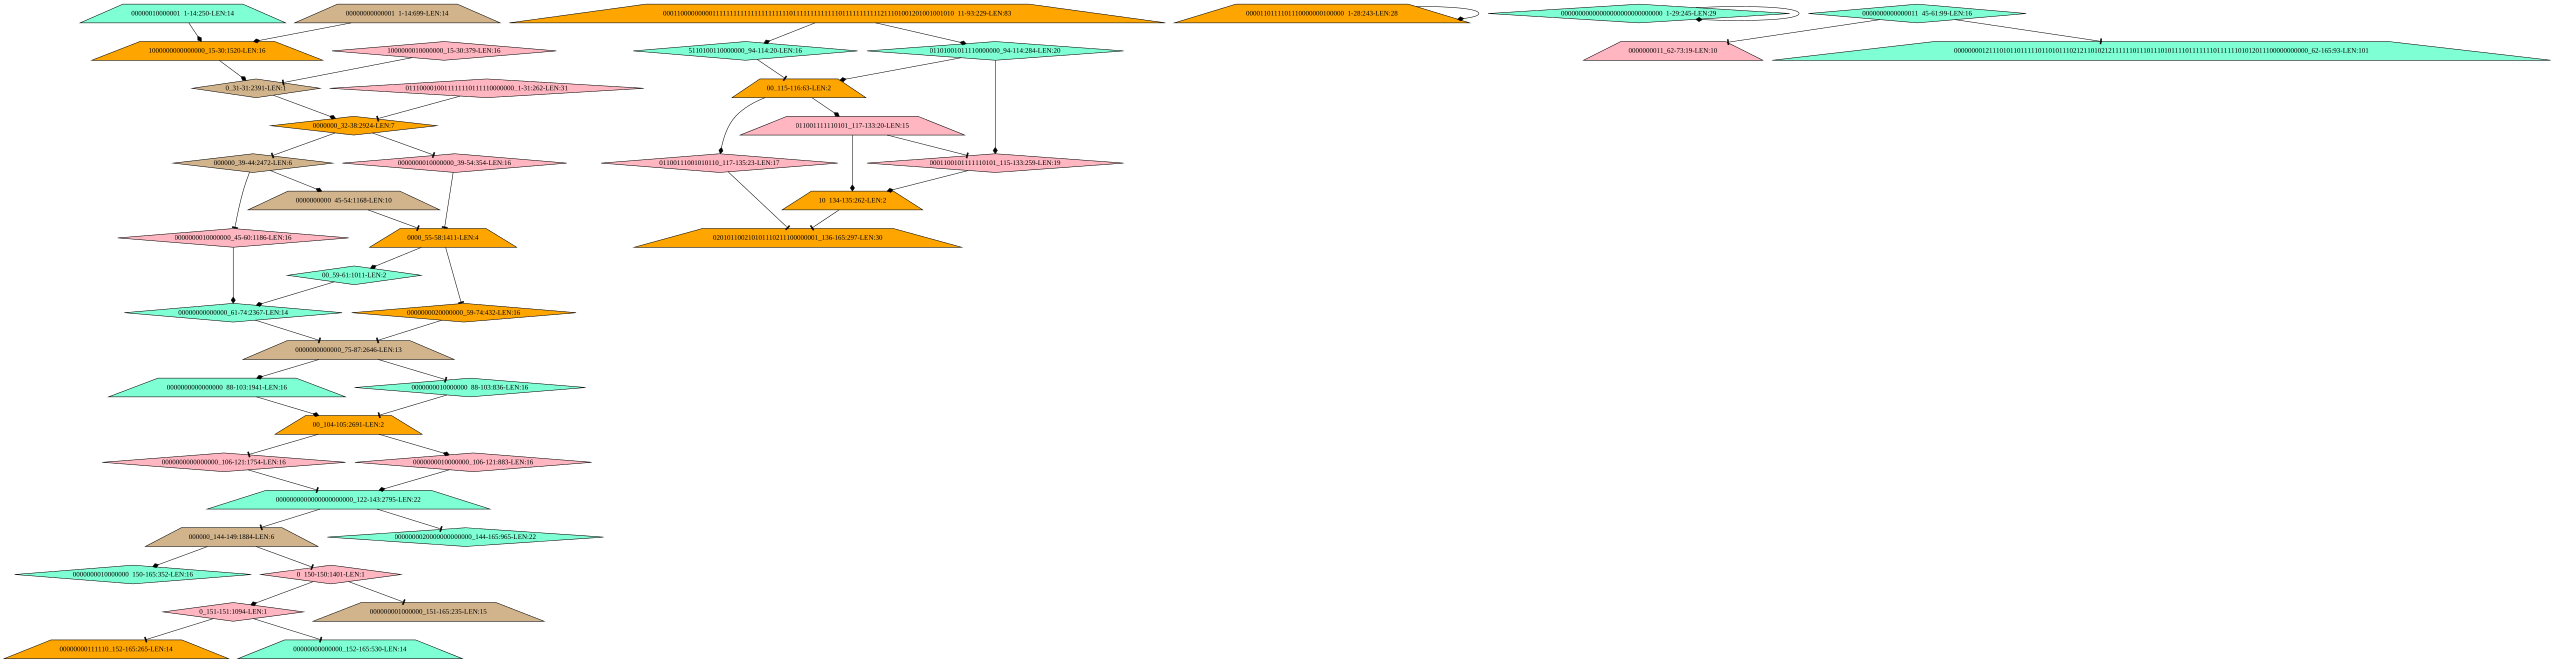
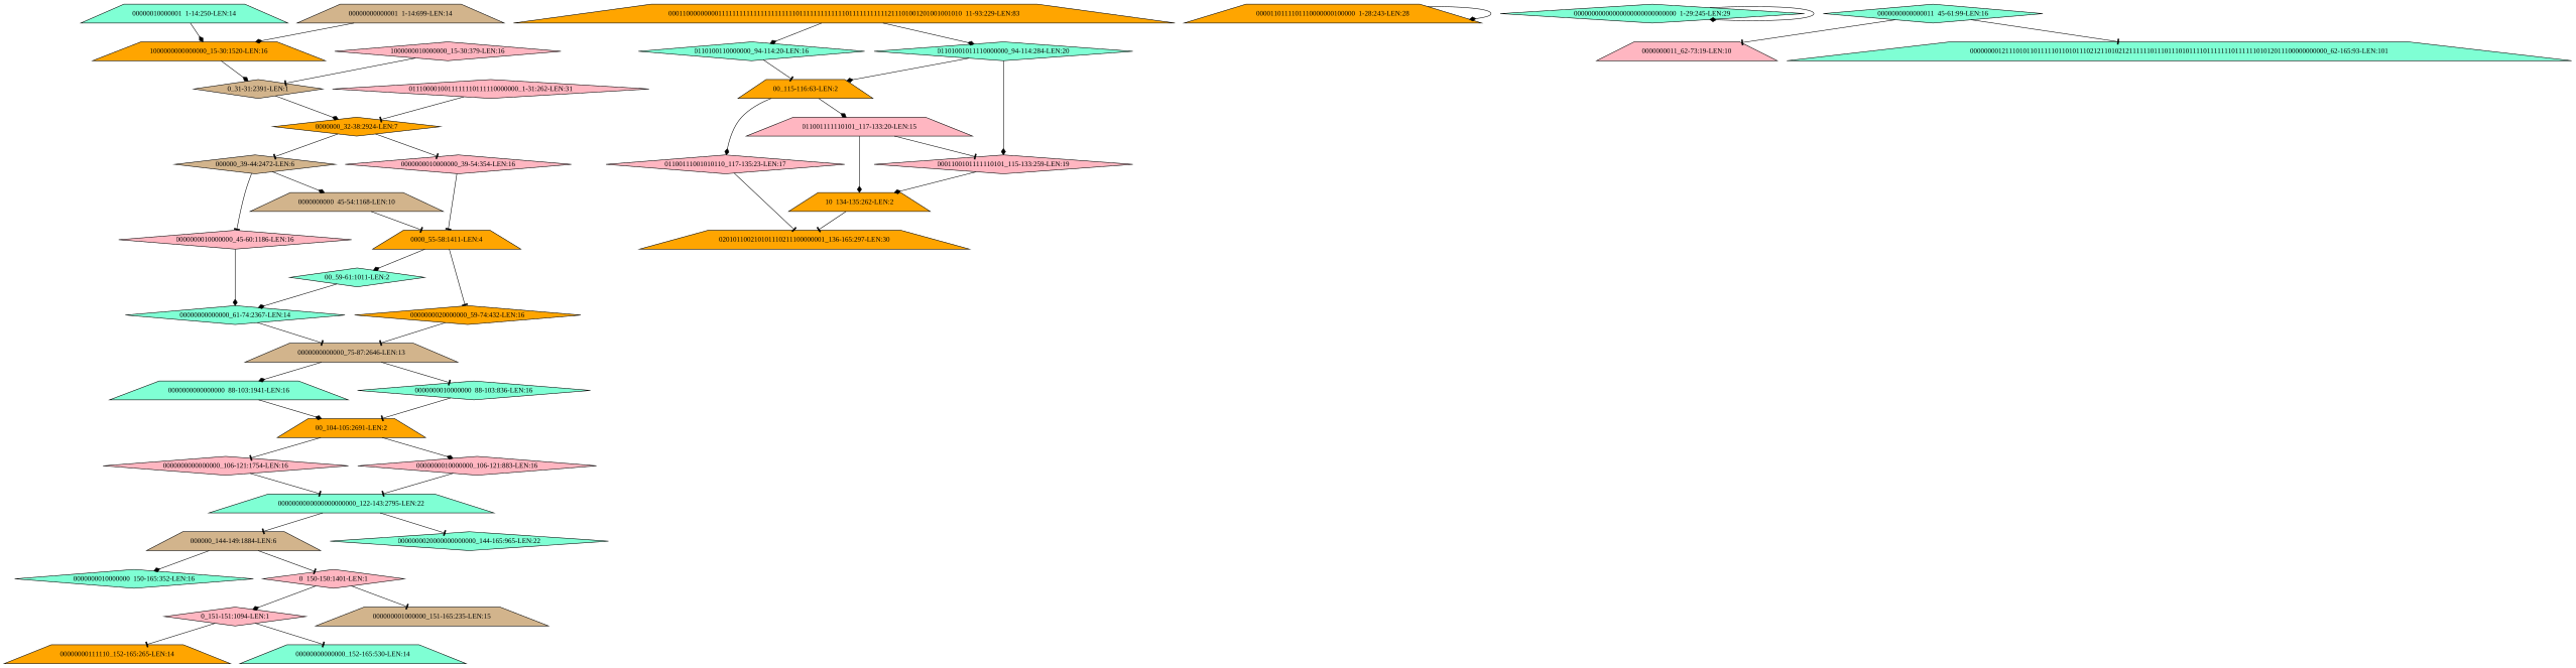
  digraph {
    fontname="Liberation Serif"
    node [fillcolor=aquamarine fontname="Liberation Serif" shape=diamond style=filled]
    edge [arrowhead=tee fontname="Liberation Serif"]
    "000000_39-44:2472-LEN:6" [fillcolor=tan]
    "0000000000_45-54:1168-LEN:10" [fillcolor=tan shape=trapezium]
    "0000000010000000_45-60:1186-LEN:16" [fillcolor=lightpink]
    "0000_55-58:1411-LEN:4" [fillcolor=orange shape=trapezium]
    "00000000000000_61-74:2367-LEN:14"
    n6 [label="00_59-61:1011-LEN:2"]
    "0000000020000000_59-74:432-LEN:16" [fillcolor=orange]
    "0000000000000_75-87:2646-LEN:13" [fillcolor=tan shape=trapezium]
    "0_31-31:2391-LEN:1" [fillcolor=tan]
    "0000000_32-38:2924-LEN:7" [fillcolor=orange]
    "0000000010000000_39-54:354-LEN:16" [fillcolor=lightpink]
    "01100111001010110_117-135:23-LEN:17" [fillcolor=lightpink]
    "020101100210101110211100000001_136-165:297-LEN:30" [fillcolor=orange shape=trapezium]
    "0_151-151:1094-LEN:1" [fillcolor=lightpink]
    "00000000111110_152-165:265-LEN:14" [fillcolor=orange shape=trapezium]
    "00000000000000_152-165:530-LEN:14" [shape=trapezium]
    "0000000000000000_88-103:1941-LEN:16" [shape=trapezium]
    "00_104-105:2691-LEN:2" [fillcolor=orange shape=trapezium]
    "0000000000000000_106-121:1754-LEN:16" [fillcolor=lightpink]
    "0000000010000000_106-121:883-LEN:16" [fillcolor=lightpink]
    "0000000000000000000000_122-143:2795-LEN:22" [shape=trapezium]
    "000000_144-149:1884-LEN:6" [fillcolor=tan shape=trapezium]
    "0000000010000000_150-165:352-LEN:16"
    "0_150-150:1401-LEN:1" [fillcolor=lightpink]
    "000000001000000_151-165:235-LEN:15" [fillcolor=tan shape=trapezium]
    "0000000020000000000000_144-165:965-LEN:22"
    "1000000000000000_15-30:1520-LEN:16" [fillcolor=orange shape=trapezium]
    "0000000010000000_88-103:836-LEN:16"
    "00_115-116:63-LEN:2" [fillcolor=orange shape=trapezium]
    "011001111110101_117-133:20-LEN:15" [fillcolor=lightpink shape=trapezium]
    "10_134-135:262-LEN:2" [fillcolor=orange shape=trapezium]
    "0001100101111110101_115-133:259-LEN:19" [fillcolor=lightpink]
    "00011000000000111111111111111111111101111111111111011111111111211101001201001001010_11-93:229-LEN:83" [fillcolor=orange shape=trapezium]
    "01101001011110000000_94-114:284-LEN:20"
-   "0110100110000000_94-114:20-LEN:16" [label="5110100110000000_94-114:20-LEN:16"]
+   "0110100110000000_94-114:20-LEN:16"
    "0000110111101110000000100000_1-28:243-LEN:28" [fillcolor=orange shape=trapezium]
    "1000000010000000_15-30:379-LEN:16" [fillcolor=lightpink]
    "00000000000000000000000000000_1-29:245-LEN:29"
    "0111000010011111110111110000000_1-31:262-LEN:31" [fillcolor=lightpink]
    "0000000011_62-73:19-LEN:10" [fillcolor=lightpink shape=trapezium]
    "0000000000000011_45-61:99-LEN:16"
    "00000000121110101101111101101011102121101021211111101110111010111101111111011111101012011100000000000_62-165:93-LEN:101" [shape=trapezium]
    "00000010000001_1-14:250-LEN:14" [shape=trapezium]
    "00000000000001_1-14:699-LEN:14" [fillcolor=tan shape=trapezium]
    "000000_39-44:2472-LEN:6" -> "0000000000_45-54:1168-LEN:10" [arrowhead=diamond]
    "000000_39-44:2472-LEN:6" -> "0000000010000000_45-60:1186-LEN:16"
    "0000000000_45-54:1168-LEN:10" -> "0000_55-58:1411-LEN:4"
    "0000000010000000_45-60:1186-LEN:16" -> "00000000000000_61-74:2367-LEN:14" [arrowhead=diamond]
    "0000_55-58:1411-LEN:4" -> n6 [arrowhead=diamond]
    "0000_55-58:1411-LEN:4" -> "0000000020000000_59-74:432-LEN:16"
    "00000000000000_61-74:2367-LEN:14" -> "0000000000000_75-87:2646-LEN:13"
    n6 -> "00000000000000_61-74:2367-LEN:14" [arrowhead=diamond]
    "0000000020000000_59-74:432-LEN:16" -> "0000000000000_75-87:2646-LEN:13"
    "0000000000000_75-87:2646-LEN:13" -> "0000000000000000_88-103:1941-LEN:16" [arrowhead=diamond]
    "0000000000000_75-87:2646-LEN:13" -> "0000000010000000_88-103:836-LEN:16"
    "0_31-31:2391-LEN:1" -> "0000000_32-38:2924-LEN:7" [arrowhead=diamond]
    "0000000_32-38:2924-LEN:7" -> "000000_39-44:2472-LEN:6"
    "0000000_32-38:2924-LEN:7" -> "0000000010000000_39-54:354-LEN:16"
    "0000000010000000_39-54:354-LEN:16" -> "0000_55-58:1411-LEN:4"
    "01100111001010110_117-135:23-LEN:17" -> "020101100210101110211100000001_136-165:297-LEN:30"
    "0_151-151:1094-LEN:1" -> "00000000111110_152-165:265-LEN:14"
    "0_151-151:1094-LEN:1" -> "00000000000000_152-165:530-LEN:14"
    "0000000000000000_88-103:1941-LEN:16" -> "00_104-105:2691-LEN:2" [arrowhead=diamond]
    "00_104-105:2691-LEN:2" -> "0000000000000000_106-121:1754-LEN:16"
    "00_104-105:2691-LEN:2" -> "0000000010000000_106-121:883-LEN:16" [arrowhead=diamond]
    "0000000000000000_106-121:1754-LEN:16" -> "0000000000000000000000_122-143:2795-LEN:22"
-   "0000000010000000_106-121:883-LEN:16" -> "0000000000000000000000_122-143:2795-LEN:22" [arrowhead=diamond]
+   "0000000010000000_106-121:883-LEN:16" -> "0000000000000000000000_122-143:2795-LEN:22"
    "0000000000000000000000_122-143:2795-LEN:22" -> "000000_144-149:1884-LEN:6"
    "0000000000000000000000_122-143:2795-LEN:22" -> "0000000020000000000000_144-165:965-LEN:22"
    "000000_144-149:1884-LEN:6" -> "0000000010000000_150-165:352-LEN:16" [arrowhead=diamond]
    "000000_144-149:1884-LEN:6" -> "0_150-150:1401-LEN:1"
    "0_150-150:1401-LEN:1" -> "0_151-151:1094-LEN:1" [arrowhead=diamond]
    "0_150-150:1401-LEN:1" -> "000000001000000_151-165:235-LEN:15"
    "1000000000000000_15-30:1520-LEN:16" -> "0_31-31:2391-LEN:1" [arrowhead=diamond]
    "0000000010000000_88-103:836-LEN:16" -> "00_104-105:2691-LEN:2"
    "00_115-116:63-LEN:2" -> "01100111001010110_117-135:23-LEN:17" [arrowhead=diamond]
    "00_115-116:63-LEN:2" -> "011001111110101_117-133:20-LEN:15" [arrowhead=diamond]
    "011001111110101_117-133:20-LEN:15" -> "10_134-135:262-LEN:2" [arrowhead=diamond]
    "011001111110101_117-133:20-LEN:15" -> "0001100101111110101_115-133:259-LEN:19"
    "10_134-135:262-LEN:2" -> "020101100210101110211100000001_136-165:297-LEN:30"
    "0001100101111110101_115-133:259-LEN:19" -> "10_134-135:262-LEN:2" [arrowhead=diamond]
    "00011000000000111111111111111111111101111111111111011111111111211101001201001001010_11-93:229-LEN:83" -> "01101001011110000000_94-114:284-LEN:20" [arrowhead=diamond]
    "00011000000000111111111111111111111101111111111111011111111111211101001201001001010_11-93:229-LEN:83" -> "0110100110000000_94-114:20-LEN:16" [arrowhead=diamond]
    "01101001011110000000_94-114:284-LEN:20" -> "00_115-116:63-LEN:2" [arrowhead=diamond]
    "01101001011110000000_94-114:284-LEN:20" -> "0001100101111110101_115-133:259-LEN:19" [arrowhead=diamond]
    "0110100110000000_94-114:20-LEN:16" -> "00_115-116:63-LEN:2"
    "0000110111101110000000100000_1-28:243-LEN:28" -> "0000110111101110000000100000_1-28:243-LEN:28" [arrowhead=diamond]
    "1000000010000000_15-30:379-LEN:16" -> "0_31-31:2391-LEN:1"
    "00000000000000000000000000000_1-29:245-LEN:29" -> "00000000000000000000000000000_1-29:245-LEN:29" [arrowhead=diamond]
    "0111000010011111110111110000000_1-31:262-LEN:31" -> "0000000_32-38:2924-LEN:7"
    "0000000000000011_45-61:99-LEN:16" -> "0000000011_62-73:19-LEN:10"
    "0000000000000011_45-61:99-LEN:16" -> "00000000121110101101111101101011102121101021211111101110111010111101111111011111101012011100000000000_62-165:93-LEN:101"
    "00000010000001_1-14:250-LEN:14" -> "1000000000000000_15-30:1520-LEN:16" [arrowhead=diamond]
    "00000000000001_1-14:699-LEN:14" -> "1000000000000000_15-30:1520-LEN:16" [arrowhead=diamond]
  }
